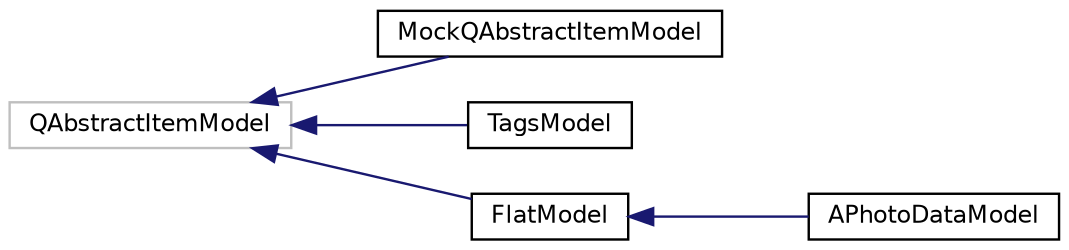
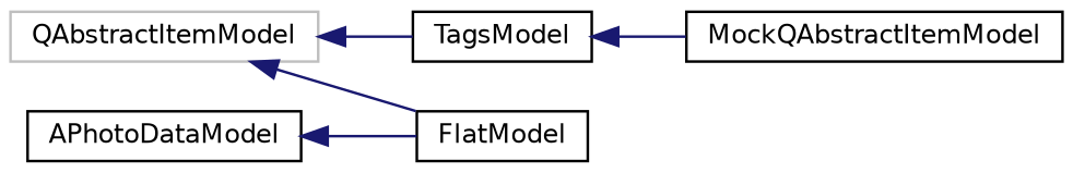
  digraph {
    rankdir=LR
    node [color=black fillcolor=white fontname=Helvetica fontsize=10 shape=record style=filled]
    edge [color=midnightblue dir=back fontname=Helvetica fontsize=10 labelfontname=Helvetica labelfontsize=10 style=solid]
    n1 [color=grey75 height=0.2 label=QAbstractItemModel width=0.4]
    n2 [height=0.2 label=MockQAbstractItemModel width=0.4]
    n3 [height=0.2 label=TagsModel width=0.4]
    n4 [height=0.2 label=FlatModel width=0.4]
    n5 [height=0.2 label=APhotoDataModel width=0.4]
-   n1 -> n2
+   n3 -> n2
    n1 -> n3
    n1 -> n4
-   n4 -> n5
+   n5 -> n4
  }
